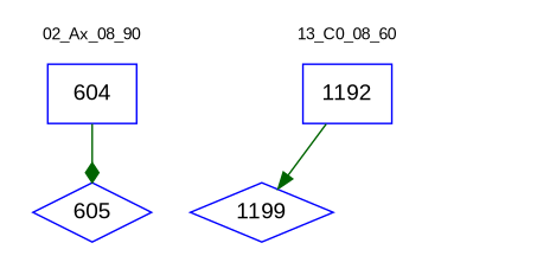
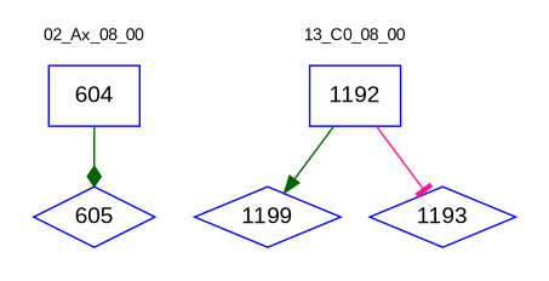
  digraph {
    fontname="Liberation Sans"
    node [color=blue fontname="Liberation Sans" shape=diamond]
    edge [color=darkgreen fontname="Liberation Sans"]
    n1 [label=604 shape=box]
    n2 [label=605]
    n3 [label=1192 shape=box]
    n4 [label=1199]
+   n5 [label=1193]
    subgraph cluster_1 {
      color=white
      fontsize=10
-     label="02_Ax_08_90"
+     label="02_Ax_08_00"
      n1
      n2
    }
    subgraph cluster_2 {
      color=white
      fontsize=10
-     label="13_C0_08_60"
+     label="13_C0_08_00"
      n3
      n4
+     n5
    }
    n1 -> n2 [arrowhead=diamond]
    n3 -> n4 [arrowhead=normal]
+   n3 -> n5 [arrowhead=tee color=deeppink]
  }
